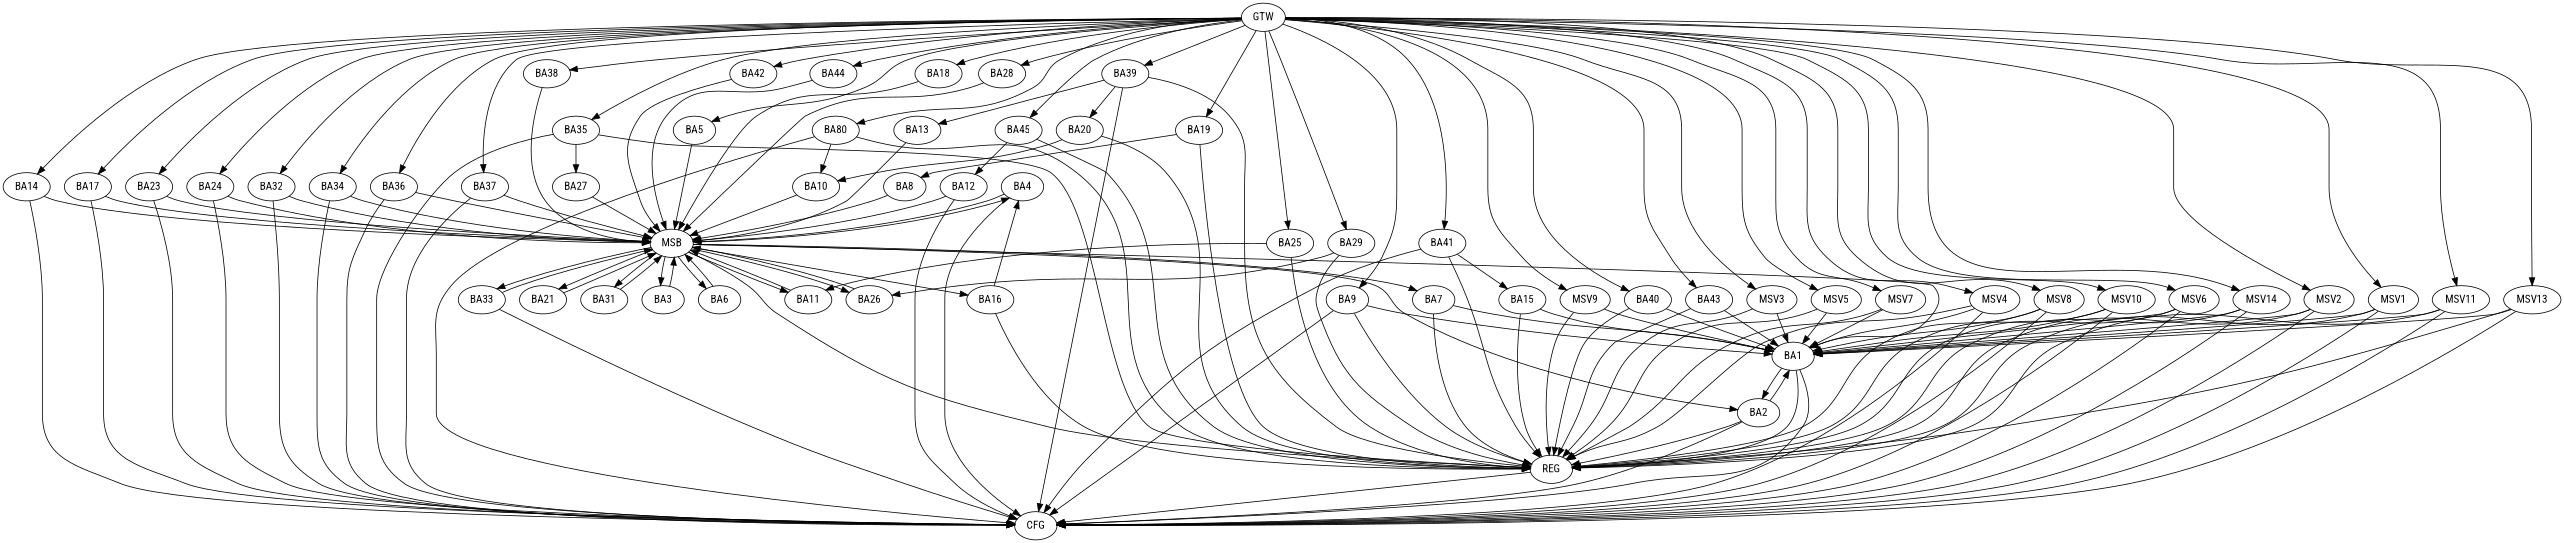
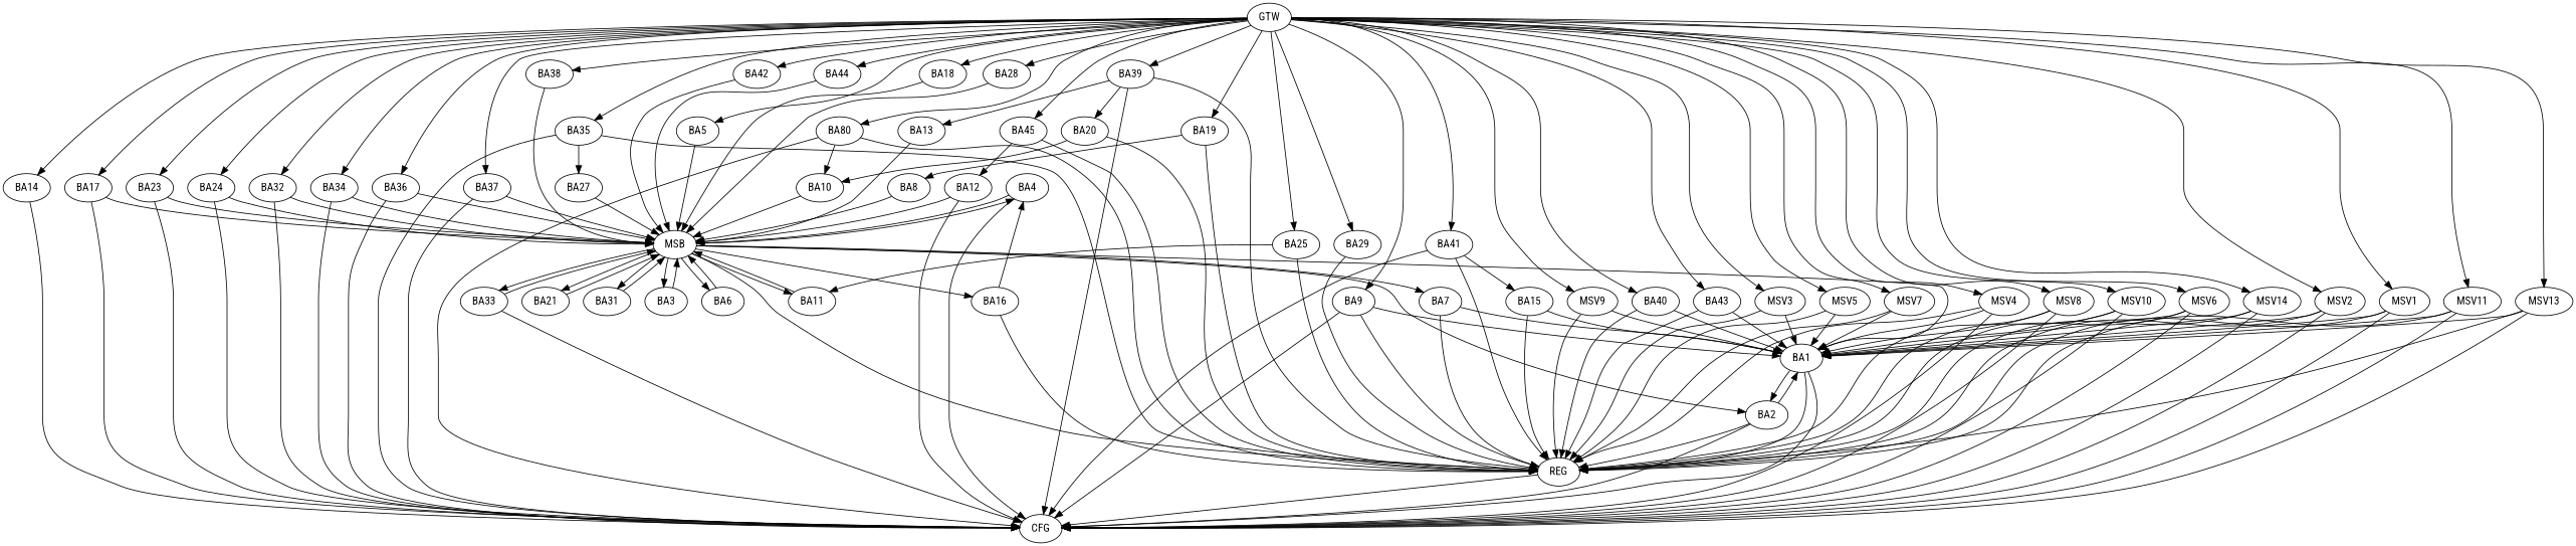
  strict digraph {
    fontname="Roboto Condensed"
    node [fontname="Roboto Condensed"]
    edge [fontname="Roboto Condensed"]
    n1 [label=BA1]
    n2 [label=BA2]
    n3 [label=REG]
    n4 [label=CFG]
    n5 [label=BA3]
    n6 [label=MSB]
    n7 [label=BA4]
    n8 [label=BA6]
    n9 [label=BA7]
    n10 [label=BA11]
    n11 [label=BA16]
    n12 [label=BA21]
-   n13 [label=BA26]
    n14 [label=BA31]
    n15 [label=BA33]
    n16 [label=BA5]
    n17 [label=BA8]
    n18 [label=BA9]
    n19 [label=BA10]
    n20 [label=BA12]
    n21 [label=BA13]
    n22 [label=BA14]
    n23 [label=BA15]
    n24 [label=BA17]
    n25 [label=BA18]
    n26 [label=BA19]
    n27 [label=BA20]
    n28 [label=BA23]
    n29 [label=BA24]
    n30 [label=BA25]
    n31 [label=BA27]
    n32 [label=BA28]
    n33 [label=BA29]
    n34 [label=BA80]
    n35 [label=BA32]
    n36 [label=BA34]
    n37 [label=BA35]
    n38 [label=BA36]
    n39 [label=BA37]
    n40 [label=BA38]
    n41 [label=BA39]
    n42 [label=BA40]
    n43 [label=BA41]
    n44 [label=BA42]
    n45 [label=BA43]
    n46 [label=BA44]
    n47 [label=BA45]
    n48 [label=GTW]
    n49 [label=MSV1]
    n50 [label=MSV2]
    n51 [label=MSV3]
    n52 [label=MSV4]
    n53 [label=MSV5]
    n54 [label=MSV6]
    n55 [label=MSV7]
    n56 [label=MSV8]
    n57 [label=MSV9]
    n58 [label=MSV10]
    n59 [label=MSV11]
    n60 [label=MSV13]
    n61 [label=MSV14]
    n1 -> n2
    n1 -> n3
    n1 -> n4
    n2 -> n1
    n2 -> n3
    n2 -> n4
    n3 -> n4
    n5 -> n6
    n6 -> n1
    n6 -> n2
    n6 -> n3
    n6 -> n5
    n6 -> n7
    n6 -> n8
    n6 -> n9
    n6 -> n10
    n6 -> n11
    n6 -> n12
-   n6 -> n13
    n6 -> n14
    n6 -> n15
    n7 -> n4
    n7 -> n6
    n8 -> n6
    n9 -> n1
    n9 -> n3
    n10 -> n6
    n11 -> n3
    n11 -> n7
    n12 -> n6
-   n13 -> n6
    n14 -> n6
    n15 -> n4
    n15 -> n6
    n16 -> n6
    n17 -> n6
    n18 -> n1
    n18 -> n3
    n18 -> n4
    n19 -> n6
    n20 -> n4
    n20 -> n6
    n21 -> n6
    n22 -> n4
-   n22 -> n6
    n23 -> n1
    n23 -> n3
    n24 -> n4
    n24 -> n6
    n25 -> n6
    n26 -> n3
    n26 -> n17
    n27 -> n3
    n27 -> n19
    n28 -> n4
    n28 -> n6
    n29 -> n4
    n29 -> n6
    n30 -> n3
    n30 -> n10
    n31 -> n6
    n32 -> n6
    n33 -> n3
-   n33 -> n13
    n34 -> n3
    n34 -> n4
    n34 -> n19
    n35 -> n4
    n35 -> n6
    n36 -> n4
    n36 -> n6
    n37 -> n3
    n37 -> n4
    n37 -> n31
    n38 -> n4
    n38 -> n6
    n39 -> n4
    n39 -> n6
    n40 -> n6
    n41 -> n3
    n41 -> n4
    n41 -> n21
    n41 -> n27
    n42 -> n1
    n42 -> n3
    n43 -> n3
    n43 -> n4
    n43 -> n23
    n44 -> n6
    n45 -> n1
    n45 -> n3
    n46 -> n6
    n47 -> n3
    n47 -> n20
    n48 -> n16
    n48 -> n18
    n48 -> n22
    n48 -> n24
    n48 -> n25
    n48 -> n26
    n48 -> n28
    n48 -> n29
    n48 -> n30
    n48 -> n32
    n48 -> n33
    n48 -> n34
    n48 -> n35
    n48 -> n36
    n48 -> n37
    n48 -> n38
    n48 -> n39
    n48 -> n40
    n48 -> n41
    n48 -> n42
    n48 -> n43
    n48 -> n44
    n48 -> n45
    n48 -> n46
    n48 -> n47
    n48 -> n49
    n48 -> n50
    n48 -> n51
    n48 -> n52
    n48 -> n53
    n48 -> n54
    n48 -> n55
    n48 -> n56
    n48 -> n57
    n48 -> n58
    n48 -> n59
    n48 -> n60
    n48 -> n61
    n49 -> n1
    n49 -> n3
    n49 -> n4
    n50 -> n1
    n50 -> n3
    n50 -> n4
    n51 -> n1
    n51 -> n3
    n52 -> n1
    n52 -> n3
    n52 -> n4
    n53 -> n1
    n53 -> n3
    n54 -> n1
    n54 -> n3
    n54 -> n4
    n55 -> n1
    n55 -> n3
    n56 -> n1
    n56 -> n3
    n56 -> n4
    n57 -> n1
    n57 -> n3
    n58 -> n1
    n58 -> n3
    n58 -> n4
    n59 -> n1
    n59 -> n3
    n59 -> n4
    n60 -> n1
    n60 -> n3
    n60 -> n4
    n61 -> n1
    n61 -> n3
    n61 -> n4
  }
